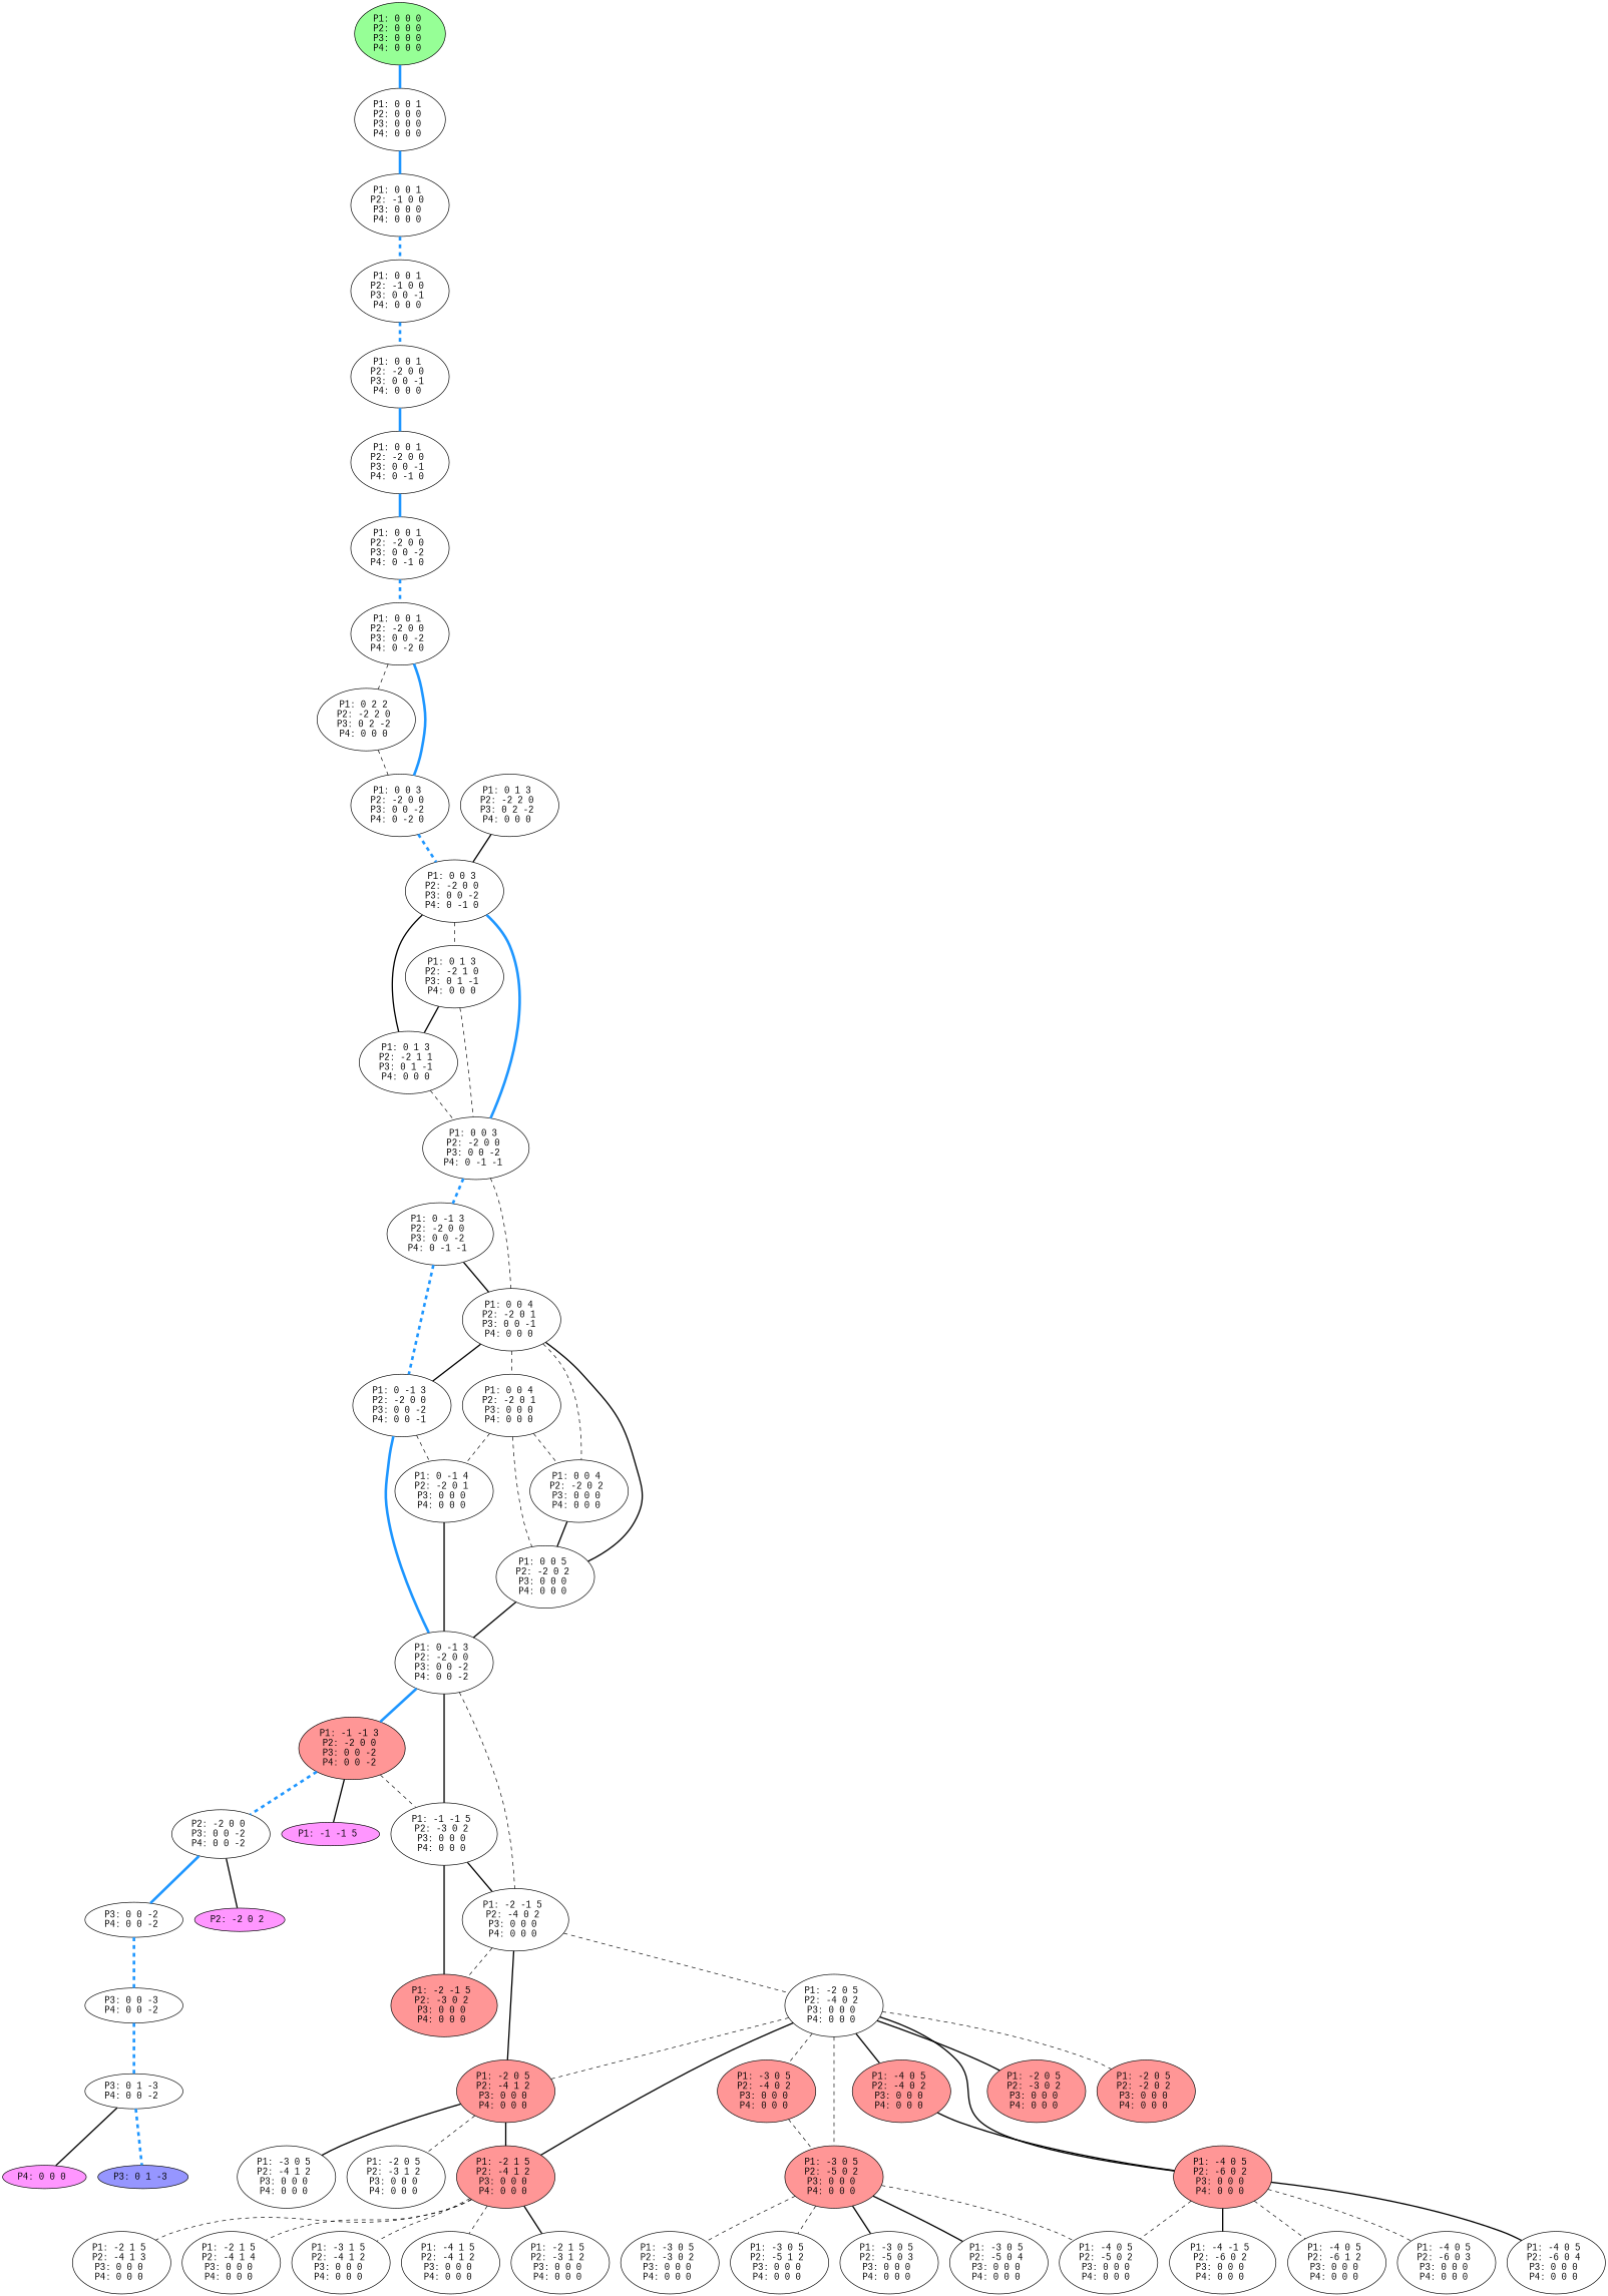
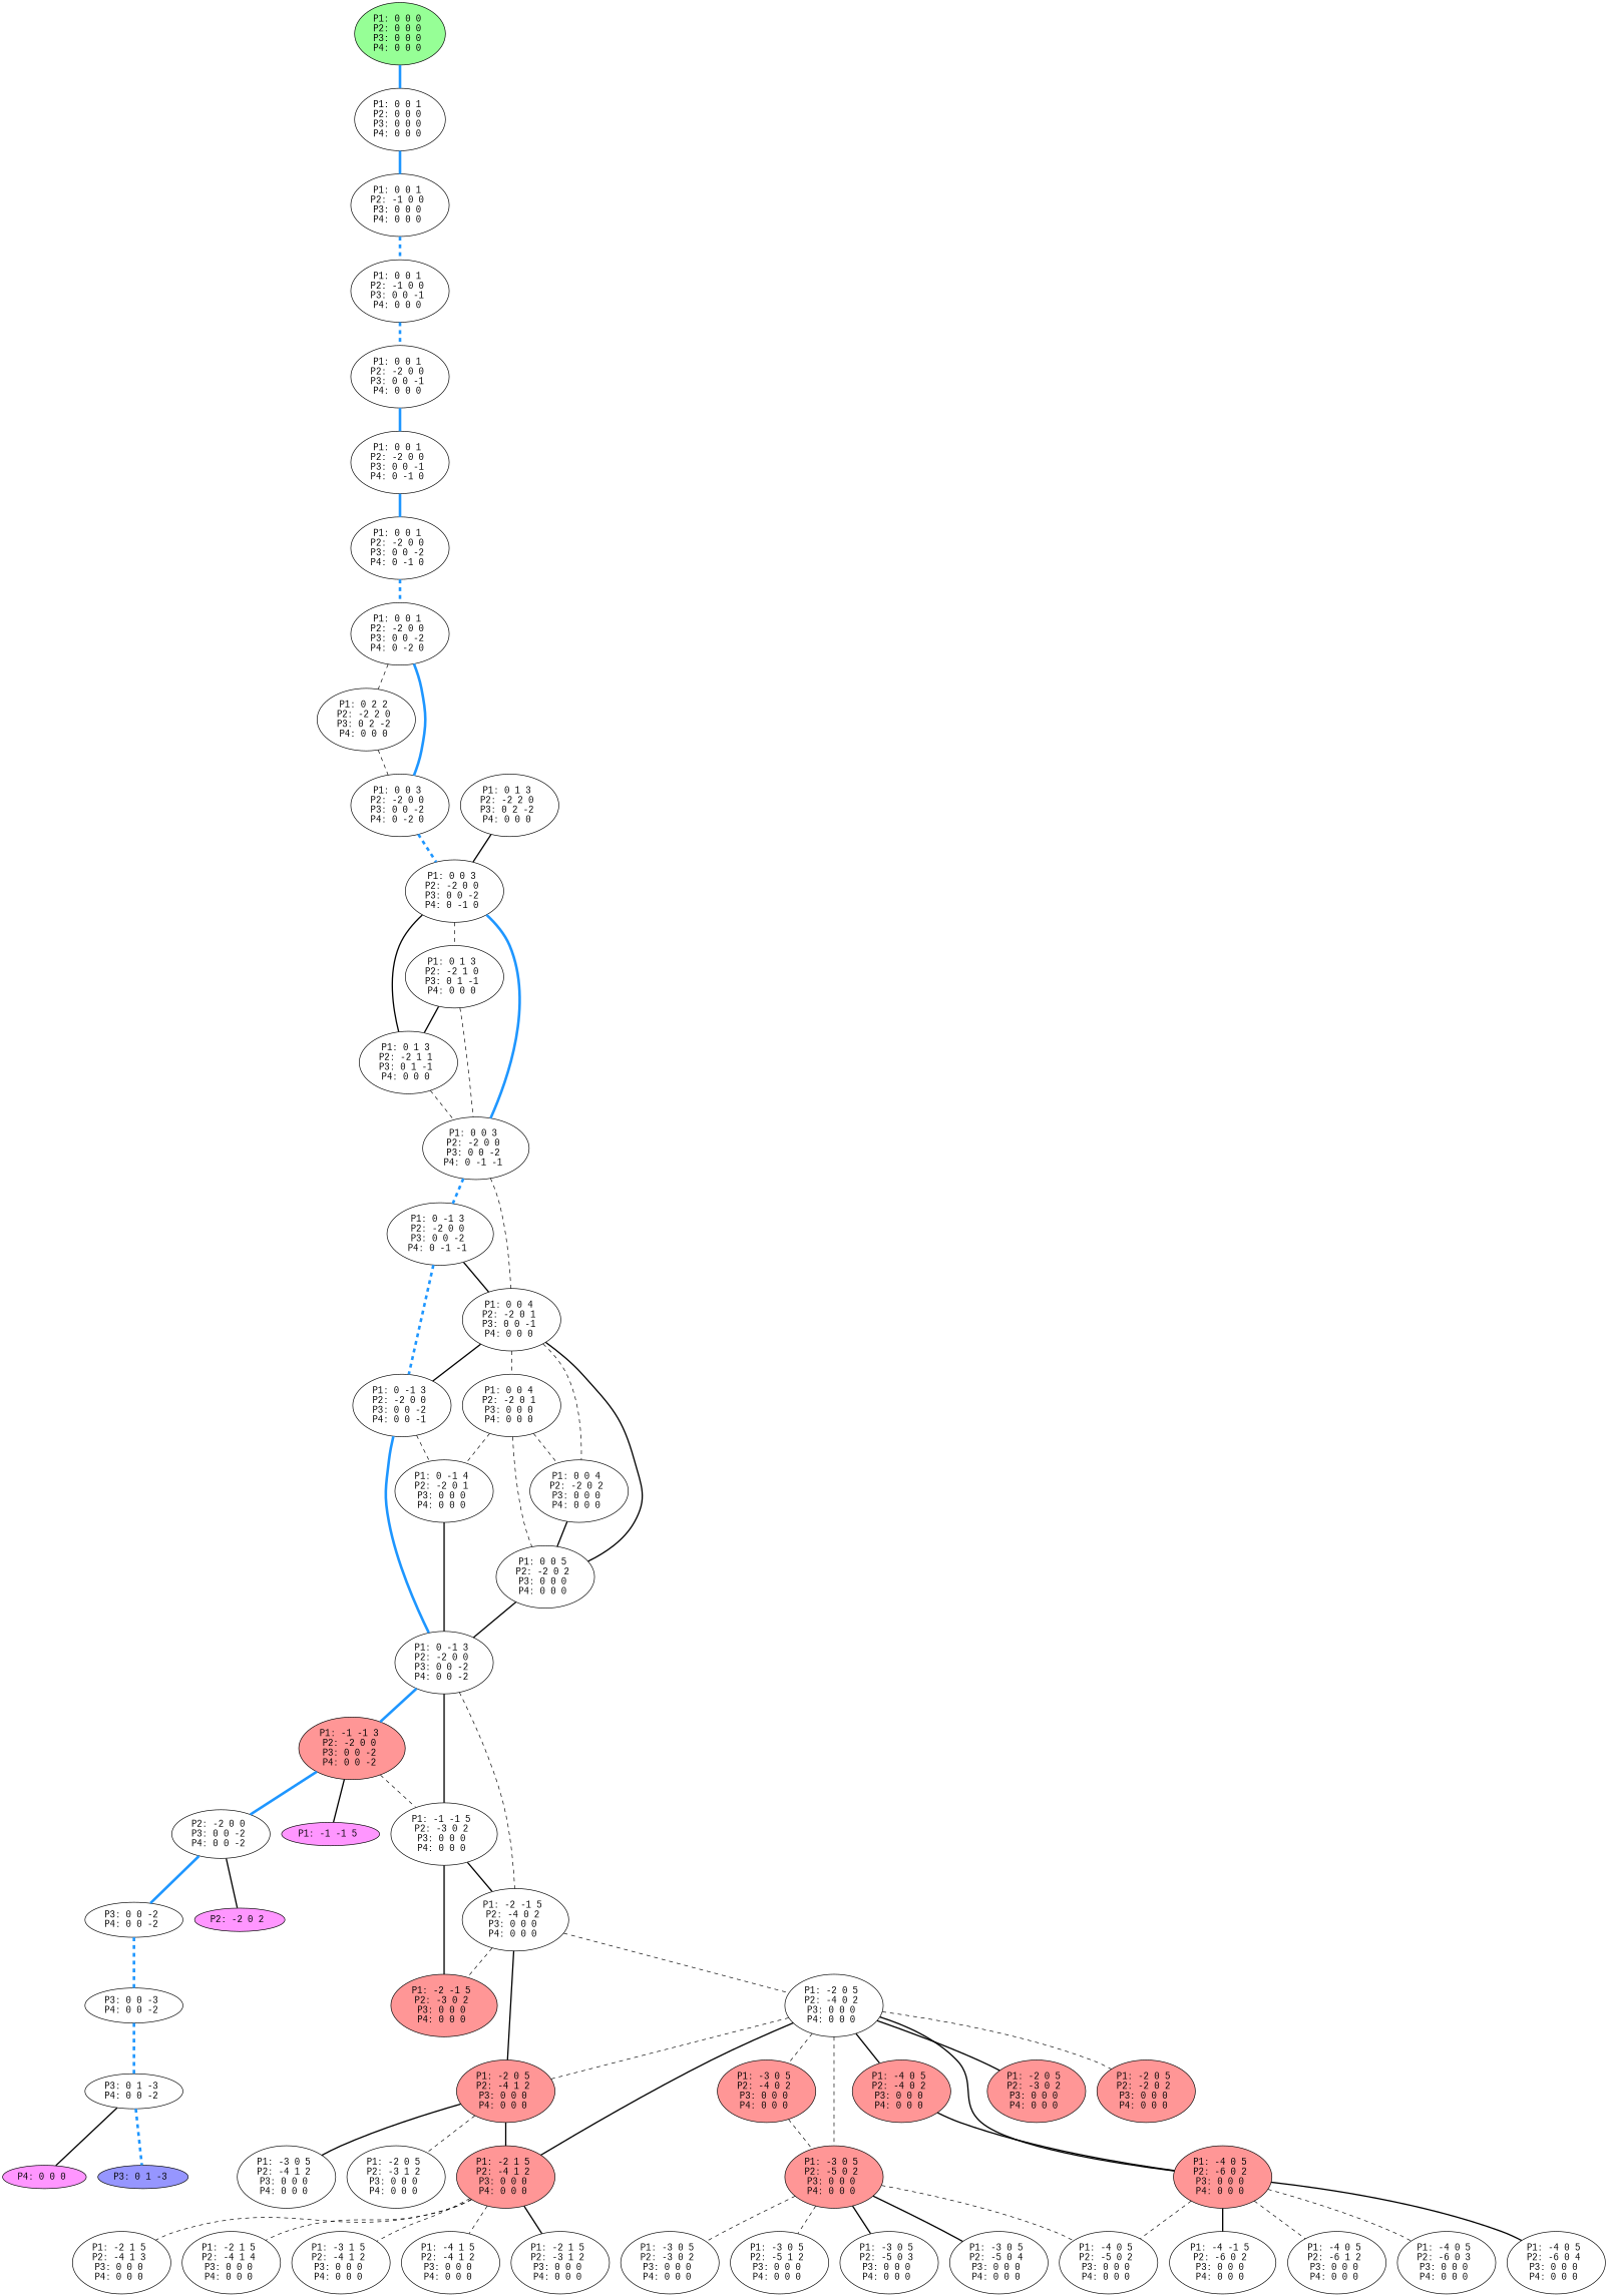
  graph {
    color=black
    fontname="Liberation Mono"
    node [fontname="Liberation Mono"]
    edge [color=black fontname="Liberation Mono" style=dashed]
    n1 [fillcolor="#96FF96" label="P1: 0 0 0 \nP2: 0 0 0 \nP3: 0 0 0 \nP4: 0 0 0 \n" style=filled]
    n2 [label="P1: 0 0 1 \nP2: 0 0 0 \nP3: 0 0 0 \nP4: 0 0 0 \n"]
    n3 [label="P1: 0 0 1 \nP2: -1 0 0 \nP3: 0 0 0 \nP4: 0 0 0 \n"]
    n4 [label="P1: 0 0 1 \nP2: -1 0 0 \nP3: 0 0 -1 \nP4: 0 0 0 \n"]
    n5 [label="P1: 0 0 1 \nP2: -2 0 0 \nP3: 0 0 -1 \nP4: 0 0 0 \n"]
    n6 [label="P1: 0 0 1 \nP2: -2 0 0 \nP3: 0 0 -1 \nP4: 0 -1 0 \n"]
    n7 [label="P1: 0 0 1 \nP2: -2 0 0 \nP3: 0 0 -2 \nP4: 0 -1 0 \n"]
    n8 [label="P1: 0 0 1 \nP2: -2 0 0 \nP3: 0 0 -2 \nP4: 0 -2 0 \n"]
    n9 [label="P1: 0 2 2 \nP2: -2 2 0 \nP3: 0 2 -2 \nP4: 0 0 0 \n"]
    n10 [label="P1: 0 0 3 \nP2: -2 0 0 \nP3: 0 0 -2 \nP4: 0 -2 0 \n"]
    n11 [label="P1: 0 0 3 \nP2: -2 0 0 \nP3: 0 0 -2 \nP4: 0 -1 0 \n"]
    n12 [label="P1: 0 1 3 \nP2: -2 2 0 \nP3: 0 2 -2 \nP4: 0 0 0 \n"]
    n13 [label="P1: 0 1 3 \nP2: -2 1 0 \nP3: 0 1 -1 \nP4: 0 0 0 \n"]
    n14 [label="P1: 0 1 3 \nP2: -2 1 1 \nP3: 0 1 -1 \nP4: 0 0 0 \n"]
    n15 [label="P1: 0 0 3 \nP2: -2 0 0 \nP3: 0 0 -2 \nP4: 0 -1 -1 \n"]
    n16 [label="P1: 0 -1 3 \nP2: -2 0 0 \nP3: 0 0 -2 \nP4: 0 -1 -1 \n"]
    n17 [label="P1: 0 0 4 \nP2: -2 0 1 \nP3: 0 0 -1 \nP4: 0 0 0 \n"]
    n18 [label="P1: 0 -1 3 \nP2: -2 0 0 \nP3: 0 0 -2 \nP4: 0 0 -1 \n"]
    n19 [label="P1: 0 0 4 \nP2: -2 0 1 \nP3: 0 0 0 \nP4: 0 0 0 \n"]
    n20 [label="P1: 0 0 4 \nP2: -2 0 2 \nP3: 0 0 0 \nP4: 0 0 0 \n"]
    n21 [label="P1: 0 0 5 \nP2: -2 0 2 \nP3: 0 0 0 \nP4: 0 0 0 \n"]
    n22 [label="P1: 0 -1 4 \nP2: -2 0 1 \nP3: 0 0 0 \nP4: 0 0 0 \n"]
    n23 [label="P1: 0 -1 3 \nP2: -2 0 0 \nP3: 0 0 -2 \nP4: 0 0 -2 \n"]
    n24 [fillcolor="#FF9696" label="P1: -1 -1 3 \nP2: -2 0 0 \nP3: 0 0 -2 \nP4: 0 0 -2 \n" style=filled]
    n25 [label="P1: -1 -1 5 \nP2: -3 0 2 \nP3: 0 0 0 \nP4: 0 0 0 \n"]
    n26 [label="P1: -2 -1 5 \nP2: -4 0 2 \nP3: 0 0 0 \nP4: 0 0 0 \n"]
    n27 [fillcolor="#FF96FF" label="P1: -1 -1 5 \n" style=filled]
    n28 [label="P2: -2 0 0 \nP3: 0 0 -2 \nP4: 0 0 -2 \n"]
    n29 [fillcolor="#FF9696" label="P1: -2 -1 5 \nP2: -3 0 2 \nP3: 0 0 0 \nP4: 0 0 0 \n" style=filled]
    n30 [label="P1: -2 0 5 \nP2: -4 0 2 \nP3: 0 0 0 \nP4: 0 0 0 \n"]
    n31 [fillcolor="#FF9696" label="P1: -2 0 5 \nP2: -4 1 2 \nP3: 0 0 0 \nP4: 0 0 0 \n" style=filled]
    n32 [fillcolor="#FF96FF" label="P2: -2 0 2 \n" style=filled]
    n33 [label="P3: 0 0 -2 \nP4: 0 0 -2 \n"]
    n34 [fillcolor="#FF9696" label="P1: -3 0 5 \nP2: -4 0 2 \nP3: 0 0 0 \nP4: 0 0 0 \n" style=filled]
    n35 [fillcolor="#FF9696" label="P1: -4 0 5 \nP2: -4 0 2 \nP3: 0 0 0 \nP4: 0 0 0 \n" style=filled]
    n36 [fillcolor="#FF9696" label="P1: -2 0 5 \nP2: -3 0 2 \nP3: 0 0 0 \nP4: 0 0 0 \n" style=filled]
    n37 [fillcolor="#FF9696" label="P1: -2 0 5 \nP2: -2 0 2 \nP3: 0 0 0 \nP4: 0 0 0 \n" style=filled]
    n38 [fillcolor="#FF9696" label="P1: -3 0 5 \nP2: -5 0 2 \nP3: 0 0 0 \nP4: 0 0 0 \n" style=filled]
    n39 [fillcolor="#FF9696" label="P1: -4 0 5 \nP2: -6 0 2 \nP3: 0 0 0 \nP4: 0 0 0 \n" style=filled]
    n40 [fillcolor="#FF9696" label="P1: -2 1 5 \nP2: -4 1 2 \nP3: 0 0 0 \nP4: 0 0 0 \n" style=filled]
    n41 [label="P1: -3 0 5 \nP2: -4 1 2 \nP3: 0 0 0 \nP4: 0 0 0 \n"]
    n42 [label="P1: -2 0 5 \nP2: -3 1 2 \nP3: 0 0 0 \nP4: 0 0 0 \n"]
    n43 [label="P1: -4 0 5 \nP2: -5 0 2 \nP3: 0 0 0 \nP4: 0 0 0 \n"]
    n44 [label="P1: -3 0 5 \nP2: -3 0 2 \nP3: 0 0 0 \nP4: 0 0 0 \n"]
    n45 [label="P1: -3 0 5 \nP2: -5 1 2 \nP3: 0 0 0 \nP4: 0 0 0 \n"]
    n46 [label="P1: -3 0 5 \nP2: -5 0 3 \nP3: 0 0 0 \nP4: 0 0 0 \n"]
    n47 [label="P1: -3 0 5 \nP2: -5 0 4 \nP3: 0 0 0 \nP4: 0 0 0 \n"]
    n48 [label="P1: -4 -1 5 \nP2: -6 0 2 \nP3: 0 0 0 \nP4: 0 0 0 \n"]
    n49 [label="P1: -4 0 5 \nP2: -6 1 2 \nP3: 0 0 0 \nP4: 0 0 0 \n"]
    n50 [label="P1: -4 0 5 \nP2: -6 0 3 \nP3: 0 0 0 \nP4: 0 0 0 \n"]
    n51 [label="P1: -4 0 5 \nP2: -6 0 4 \nP3: 0 0 0 \nP4: 0 0 0 \n"]
    n52 [label="P1: -3 1 5 \nP2: -4 1 2 \nP3: 0 0 0 \nP4: 0 0 0 \n"]
    n53 [label="P1: -4 1 5 \nP2: -4 1 2 \nP3: 0 0 0 \nP4: 0 0 0 \n"]
    n54 [label="P1: -2 1 5 \nP2: -3 1 2 \nP3: 0 0 0 \nP4: 0 0 0 \n"]
    n55 [label="P1: -2 1 5 \nP2: -4 1 3 \nP3: 0 0 0 \nP4: 0 0 0 \n"]
    n56 [label="P1: -2 1 5 \nP2: -4 1 4 \nP3: 0 0 0 \nP4: 0 0 0 \n"]
    n57 [label="P3: 0 0 -3 \nP4: 0 0 -2 \n"]
    n58 [label="P3: 0 1 -3 \nP4: 0 0 -2 \n"]
    n59 [fillcolor="#9696FF" label="P3: 0 1 -3 \n" style=filled]
    n60 [fillcolor="#FF96FF" label="P4: 0 0 0 \n" style=filled]
    n1 -- n2 [color="#1E96FF" penwidth=4.0 style=bold]
    n2 -- n3 [color="#1E96FF" penwidth=4.0 style=bold]
    n3 -- n4 [color="#1E96FF" penwidth=4.0]
    n4 -- n5 [color="#1E96FF" penwidth=4.0]
    n5 -- n6 [color="#1E96FF" penwidth=4.0 style=bold]
    n6 -- n7 [color="#1E96FF" penwidth=4.0 style=bold]
    n7 -- n8 [color="#1E96FF" penwidth=4.0]
    n8 -- n9
    n8 -- n10 [color="#1E96FF" penwidth=4.0 style=bold]
    n9 -- n10
    n10 -- n11 [color="#1E96FF" penwidth=4.0]
    n11 -- n13
    n11 -- n14 [style=bold]
    n11 -- n15 [color="#1E96FF" penwidth=4.0 style=bold]
    n12 -- n11 [style=bold]
    n13 -- n14 [style=bold]
    n13 -- n15
    n14 -- n15
    n15 -- n16 [color="#1E96FF" penwidth=4.0]
    n15 -- n17
    n16 -- n17 [style=bold]
    n16 -- n18 [color="#1E96FF" penwidth=4.0]
    n17 -- n18 [style=bold]
    n17 -- n19
    n17 -- n20
    n17 -- n21 [style=bold]
    n18 -- n22
    n18 -- n23 [color="#1E96FF" penwidth=4.0 style=bold]
    n19 -- n20
    n19 -- n21
    n19 -- n22
    n20 -- n21 [style=bold]
    n21 -- n23 [style=bold]
    n22 -- n23 [style=bold]
    n23 -- n24 [color="#1E96FF" penwidth=4.0 style=bold]
    n23 -- n25 [style=bold]
    n23 -- n26
    n24 -- n25
    n24 -- n27 [style=bold]
-   n24 -- n28 [color="#1E96FF" penwidth=4.0]
+   n24 -- n28 [color="#1E96FF" penwidth=4.0 style=bold]
    n25 -- n26 [style=bold]
    n25 -- n29 [style=bold]
    n26 -- n29
    n26 -- n30
    n26 -- n31 [style=bold]
    n28 -- n32 [style=bold]
    n28 -- n33 [color="#1E96FF" penwidth=4.0 style=bold]
    n30 -- n31
    n30 -- n34
    n30 -- n35 [style=bold]
    n30 -- n36 [style=bold]
    n30 -- n37
    n30 -- n38
    n30 -- n39 [style=bold]
    n30 -- n40 [style=bold]
    n31 -- n40 [style=bold]
    n31 -- n41 [style=bold]
    n31 -- n42
    n33 -- n57 [color="#1E96FF" penwidth=4.0]
    n34 -- n38
    n35 -- n39 [style=bold]
    n38 -- n43
    n38 -- n44
    n38 -- n45
    n38 -- n46 [style=bold]
    n38 -- n47 [style=bold]
    n39 -- n43
    n39 -- n48 [style=bold]
    n39 -- n49
    n39 -- n50
    n39 -- n51 [style=bold]
    n40 -- n52
    n40 -- n53
    n40 -- n54 [style=bold]
    n40 -- n55
    n40 -- n56
    n57 -- n58 [color="#1E96FF" penwidth=4.0]
    n58 -- n59 [color="#1E96FF" penwidth=4.0]
    n58 -- n60 [style=bold]
  }
